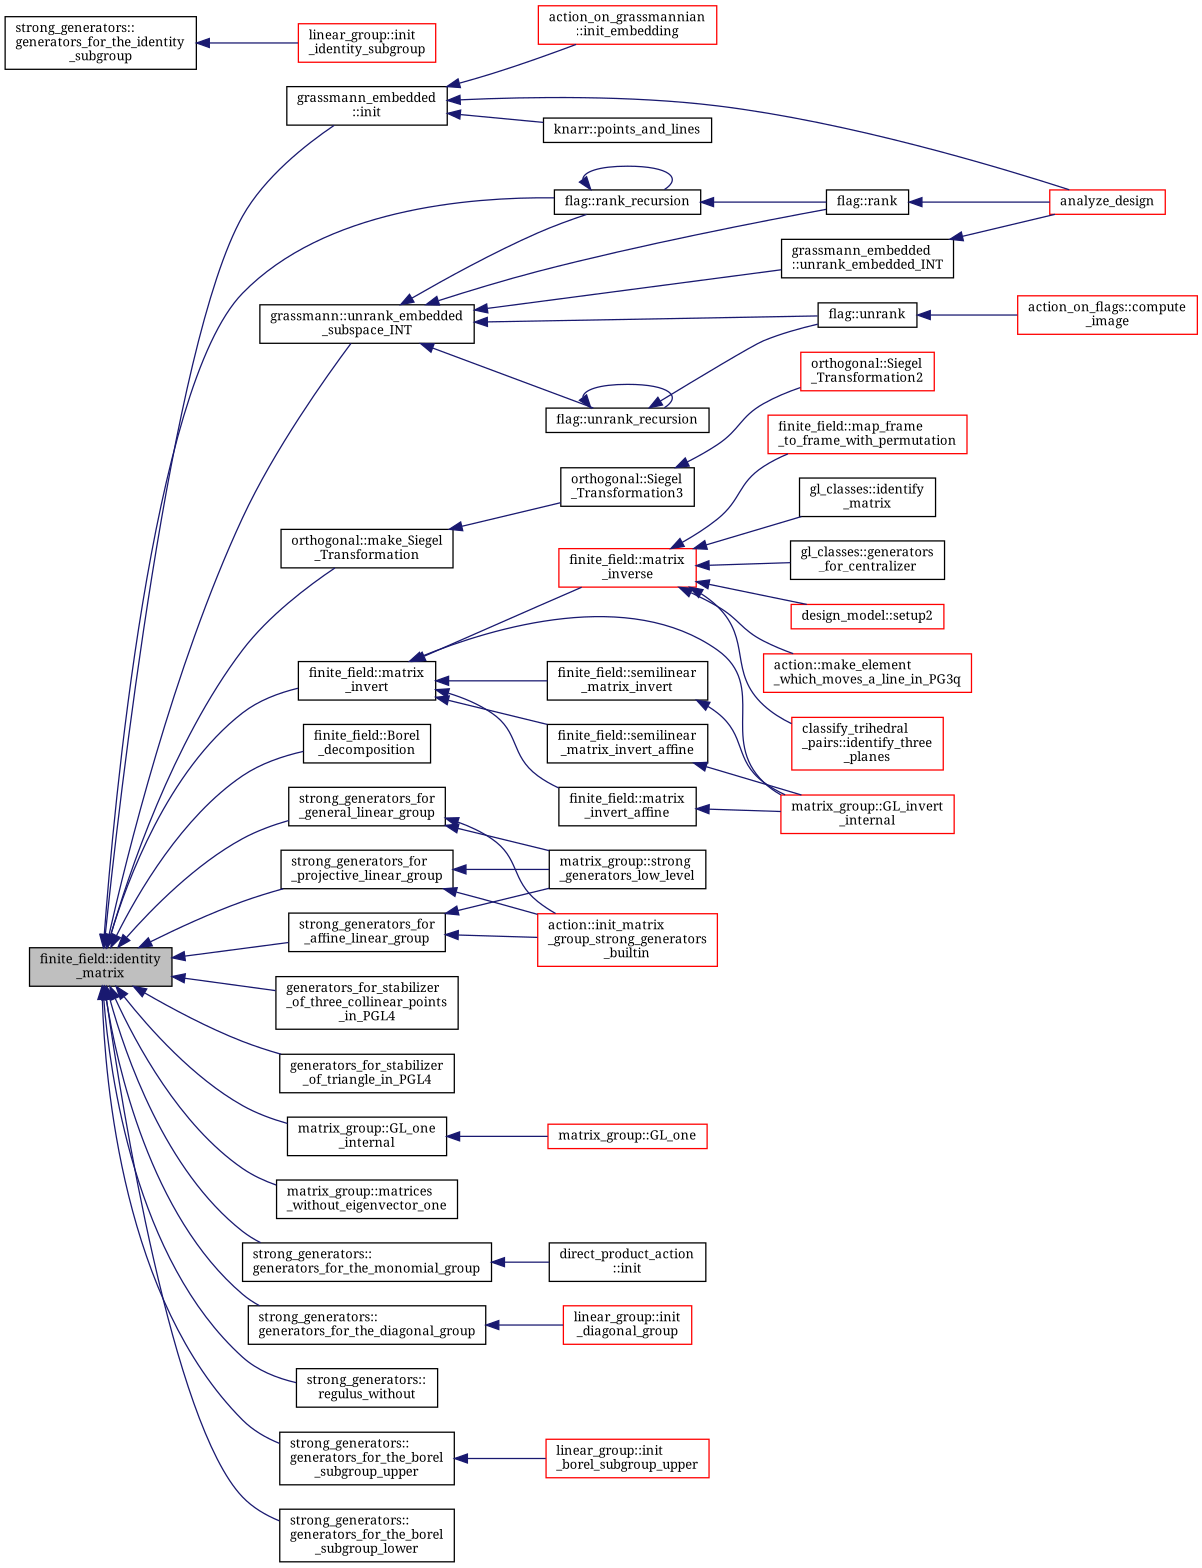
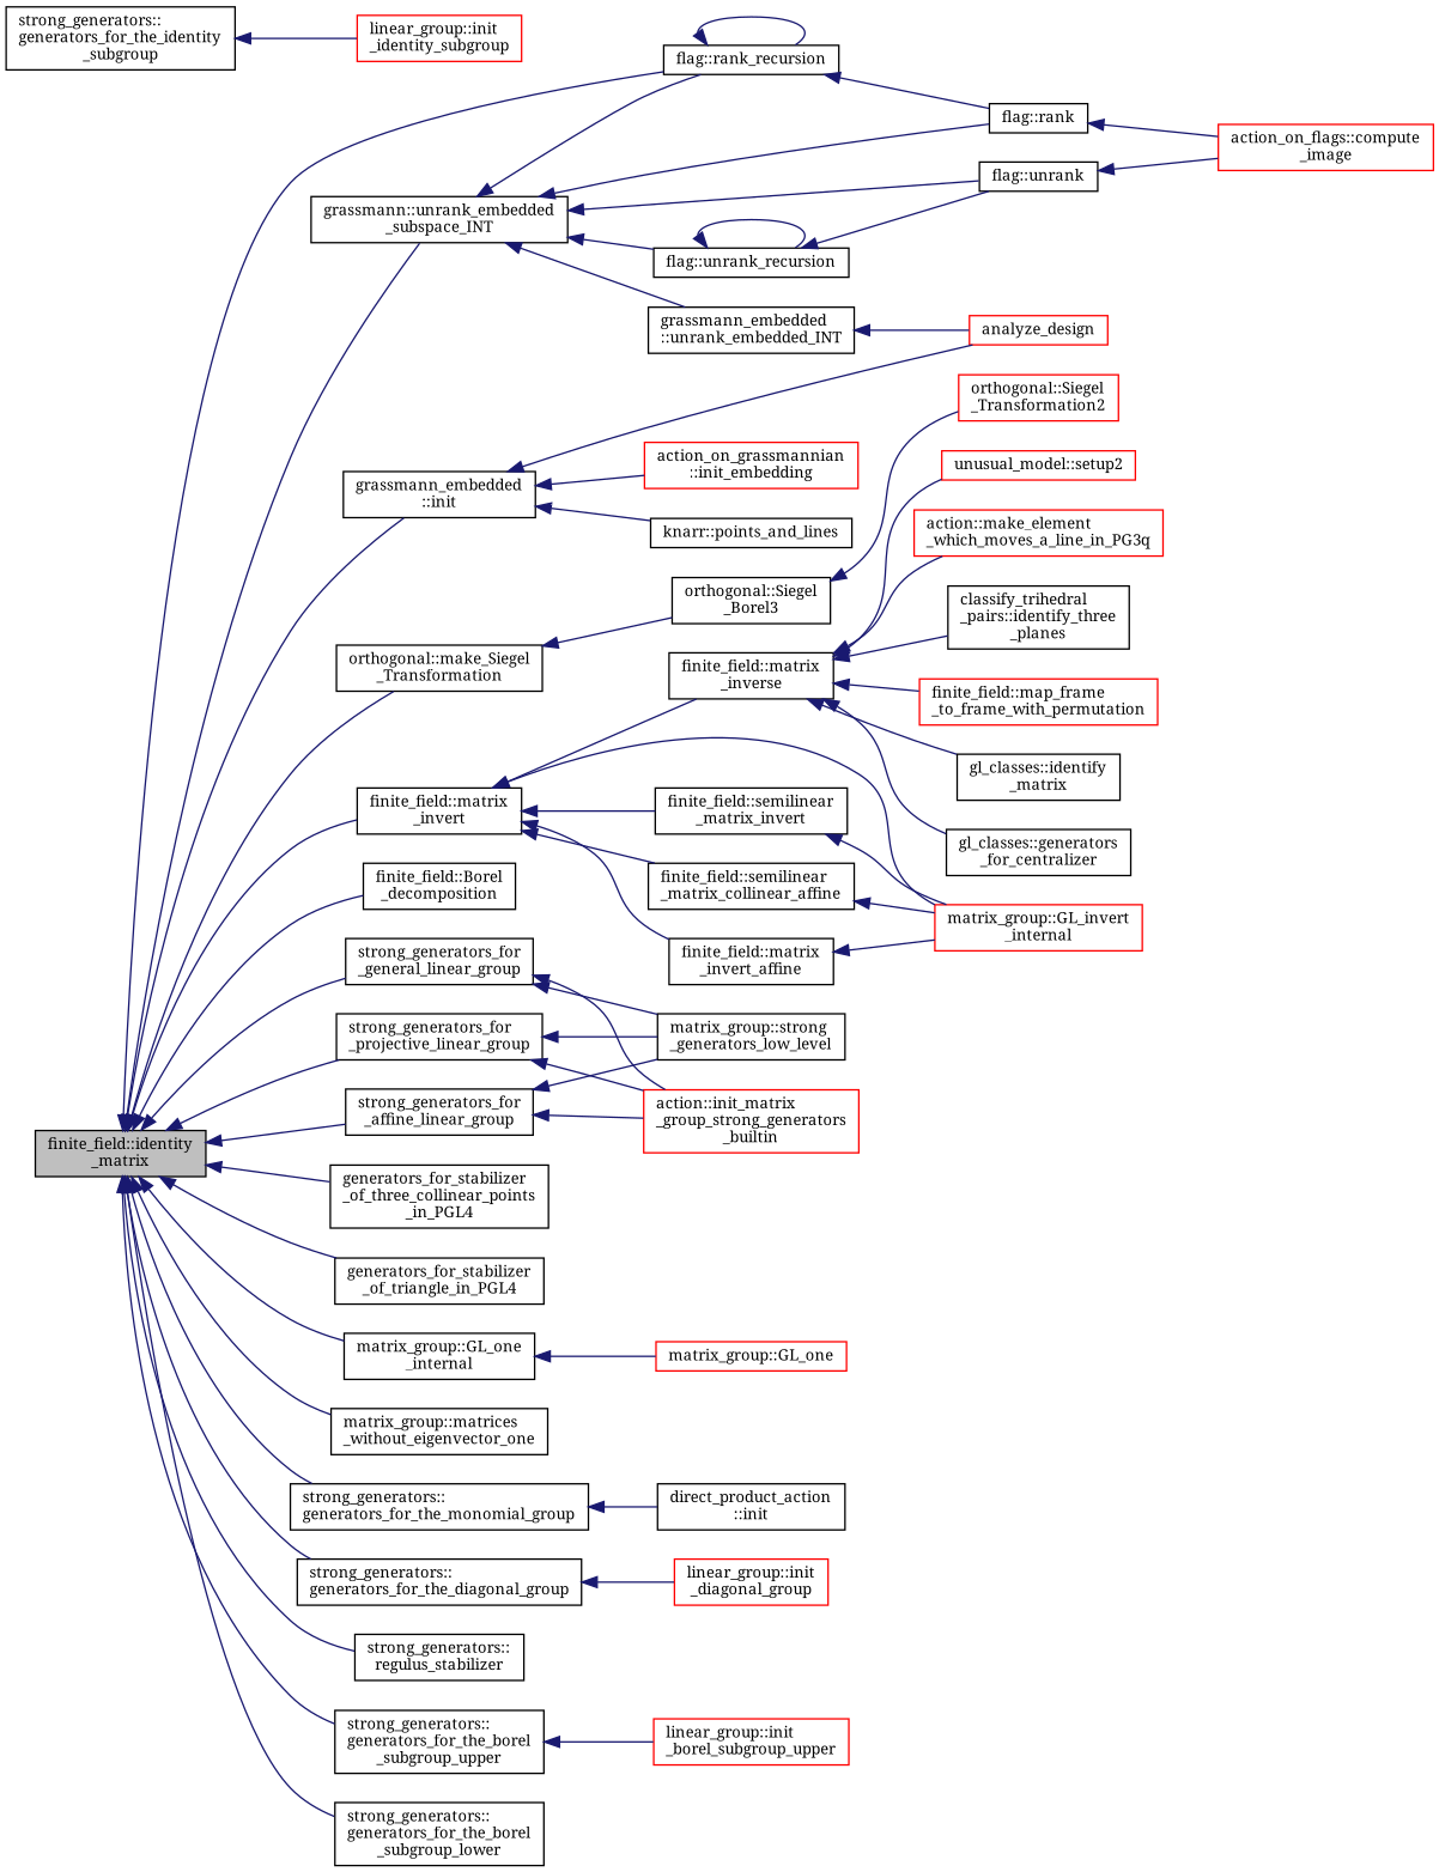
  digraph {
    fontname="Noto Serif"
    rankdir=LR
    node [color=black fillcolor=white fontname="Noto Serif" fontsize=10 shape=record style=filled]
    edge [color=midnightblue dir=back fontname="Noto Serif" fontsize=10 labelfontname=Helvetica labelfontsize=10 style=solid]
    n1 [fillcolor=grey75 fontcolor=black height=0.2 label="finite_field::identity\l_matrix" width=0.4]
    n2 [height=0.2 label="grassmann::unrank_embedded\l_subspace_INT" width=0.4]
    n3 [height=0.2 label="flag::rank_recursion" width=0.4]
    n4 [height=0.2 label="orthogonal::make_Siegel\l_Transformation" width=0.4]
    n5 [height=0.2 label="finite_field::matrix\l_invert" width=0.4]
    n6 [height=0.2 label="finite_field::Borel\l_decomposition" width=0.4]
    n7 [height=0.2 label="strong_generators_for\l_projective_linear_group" width=0.4]
    n8 [height=0.2 label="strong_generators_for\l_affine_linear_group" width=0.4]
    n9 [height=0.2 label="strong_generators_for\l_general_linear_group" width=0.4]
    n10 [height=0.2 label="generators_for_stabilizer\l_of_three_collinear_points\l_in_PGL4" width=0.4]
    n11 [height=0.2 label="generators_for_stabilizer\l_of_triangle_in_PGL4" width=0.4]
    n12 [height=0.2 label="grassmann_embedded\l::init" width=0.4]
    n13 [height=0.2 label="matrix_group::GL_one\l_internal" width=0.4]
    n14 [height=0.2 label="matrix_group::matrices\l_without_eigenvector_one" width=0.4]
    n15 [height=0.2 label="strong_generators::\lgenerators_for_the_monomial_group" width=0.4]
    n16 [height=0.2 label="strong_generators::\lgenerators_for_the_diagonal_group" width=0.4]
-   n17 [height=0.2 label="strong_generators::\lregulus_without" width=0.4]
+   n17 [height=0.2 label="strong_generators::\lregulus_stabilizer" width=0.4]
    n18 [height=0.2 label="strong_generators::\lgenerators_for_the_borel\l_subgroup_upper" width=0.4]
    n19 [height=0.2 label="strong_generators::\lgenerators_for_the_borel\l_subgroup_lower" width=0.4]
    n20 [height=0.2 label="flag::unrank" width=0.4]
    n21 [height=0.2 label="flag::unrank_recursion" width=0.4]
    n22 [height=0.2 label="flag::rank" width=0.4]
    n23 [height=0.2 label="grassmann_embedded\l::unrank_embedded_INT" width=0.4]
-   n24 [height=0.2 label="orthogonal::Siegel\l_Transformation3" width=0.4]
-   n25 [color=red height=0.2 label="finite_field::matrix\l_inverse" width=0.4]
+   n24 [height=0.2 label="orthogonal::Siegel\l_Borel3" width=0.4]
+   n25 [height=0.2 label="finite_field::matrix\l_inverse" width=0.4]
    n26 [height=0.2 label="finite_field::semilinear\l_matrix_invert" width=0.4]
    n27 [color=red height=0.2 label="matrix_group::GL_invert\l_internal" width=0.4]
-   n28 [height=0.2 label="finite_field::semilinear\l_matrix_invert_affine" width=0.4]
+   n28 [height=0.2 label="finite_field::semilinear\l_matrix_collinear_affine" width=0.4]
    n29 [height=0.2 label="finite_field::matrix\l_invert_affine" width=0.4]
    n30 [color=red height=0.2 label="action::init_matrix\l_group_strong_generators\l_builtin" width=0.4]
    n31 [height=0.2 label="matrix_group::strong\l_generators_low_level" width=0.4]
    n32 [color=red height=0.2 label=analyze_design width=0.4]
    n33 [height=0.2 label="knarr::points_and_lines" width=0.4]
    n34 [color=red height=0.2 label="action_on_grassmannian\l::init_embedding" width=0.4]
    n35 [color=red height=0.2 label="matrix_group::GL_one" width=0.4]
    n36 [height=0.2 label="direct_product_action\l::init" width=0.4]
    n37 [color=red height=0.2 label="linear_group::init\l_diagonal_group" width=0.4]
    n38 [color=red height=0.2 label="linear_group::init\l_borel_subgroup_upper" width=0.4]
    n39 [height=0.2 label="strong_generators::\lgenerators_for_the_identity\l_subgroup" width=0.4]
    n40 [color=red height=0.2 label="linear_group::init\l_identity_subgroup" width=0.4]
    n41 [color=red height=0.2 label="action_on_flags::compute\l_image" width=0.4]
    n42 [color=red height=0.2 label="orthogonal::Siegel\l_Transformation2" width=0.4]
    n43 [color=red height=0.2 label="finite_field::map_frame\l_to_frame_with_permutation" width=0.4]
    n44 [height=0.2 label="gl_classes::identify\l_matrix" width=0.4]
    n45 [height=0.2 label="gl_classes::generators\l_for_centralizer" width=0.4]
-   n46 [color=red height=0.2 label="design_model::setup2" width=0.4]
+   n46 [color=red height=0.2 label="unusual_model::setup2" width=0.4]
    n47 [color=red height=0.2 label="action::make_element\l_which_moves_a_line_in_PG3q" width=0.4]
-   n48 [color=red height=0.2 label="classify_trihedral\l_pairs::identify_three\l_planes" width=0.4]
+   n48 [height=0.2 label="classify_trihedral\l_pairs::identify_three\l_planes" width=0.4]
    n1 -> n2
    n1 -> n3
    n1 -> n4
    n1 -> n5
    n1 -> n6
    n1 -> n7
    n1 -> n8
    n1 -> n9
    n1 -> n10
    n1 -> n11
    n1 -> n12
    n1 -> n13
    n1 -> n14
    n1 -> n15
    n1 -> n16
    n1 -> n17
    n1 -> n18
    n1 -> n19
    n2 -> n3
    n2 -> n20
    n2 -> n21
    n2 -> n22
    n2 -> n23
    n3 -> n3
    n3 -> n22
    n4 -> n24
    n5 -> n25
    n5 -> n26
    n5 -> n27
    n5 -> n28
    n5 -> n29
    n7 -> n30
    n7 -> n31
    n8 -> n30
    n8 -> n31
    n9 -> n30
    n9 -> n31
    n12 -> n32
    n12 -> n33
    n12 -> n34
    n13 -> n35
    n15 -> n36
    n16 -> n37
    n18 -> n38
    n20 -> n41
    n21 -> n20
    n21 -> n21
-   n22 -> n32
+   n22 -> n41
    n23 -> n32
    n24 -> n42
    n25 -> n43
    n25 -> n44
    n25 -> n45
    n25 -> n46
    n25 -> n47
    n25 -> n48
    n26 -> n27
    n28 -> n27
    n29 -> n27
    n39 -> n40
  }
